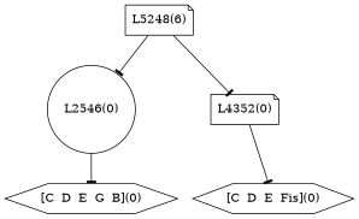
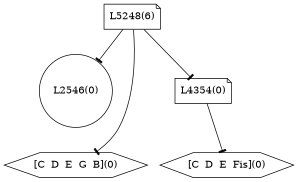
  digraph {
    node [shape=note]
    edge [arrowhead=tee]
    n1 [label="L5248(6)"]
    n2 [label="L2546(0)" shape=circle]
-   "L4354(0)" [label="L4352(0)"]
+   "L4354(0)"
    "[C  D  E  G  B](0)" [shape=hexagon]
    "[C  D  E  Fis](0)" [shape=hexagon]
    subgraph sub_1 {
      rank=min
      n1
    }
    subgraph sub_2 {
      rank=same
      n2
      "L4354(0)"
    }
    subgraph sub_3 {
      rank=max
      "[C  D  E  G  B](0)"
      "[C  D  E  Fis](0)"
    }
    n1 -> n2
    n1 -> "L4354(0)"
-   n2 -> "[C  D  E  G  B](0)"
+   n1 -> "[C  D  E  G  B](0)"
    "L4354(0)" -> "[C  D  E  Fis](0)"
  }
